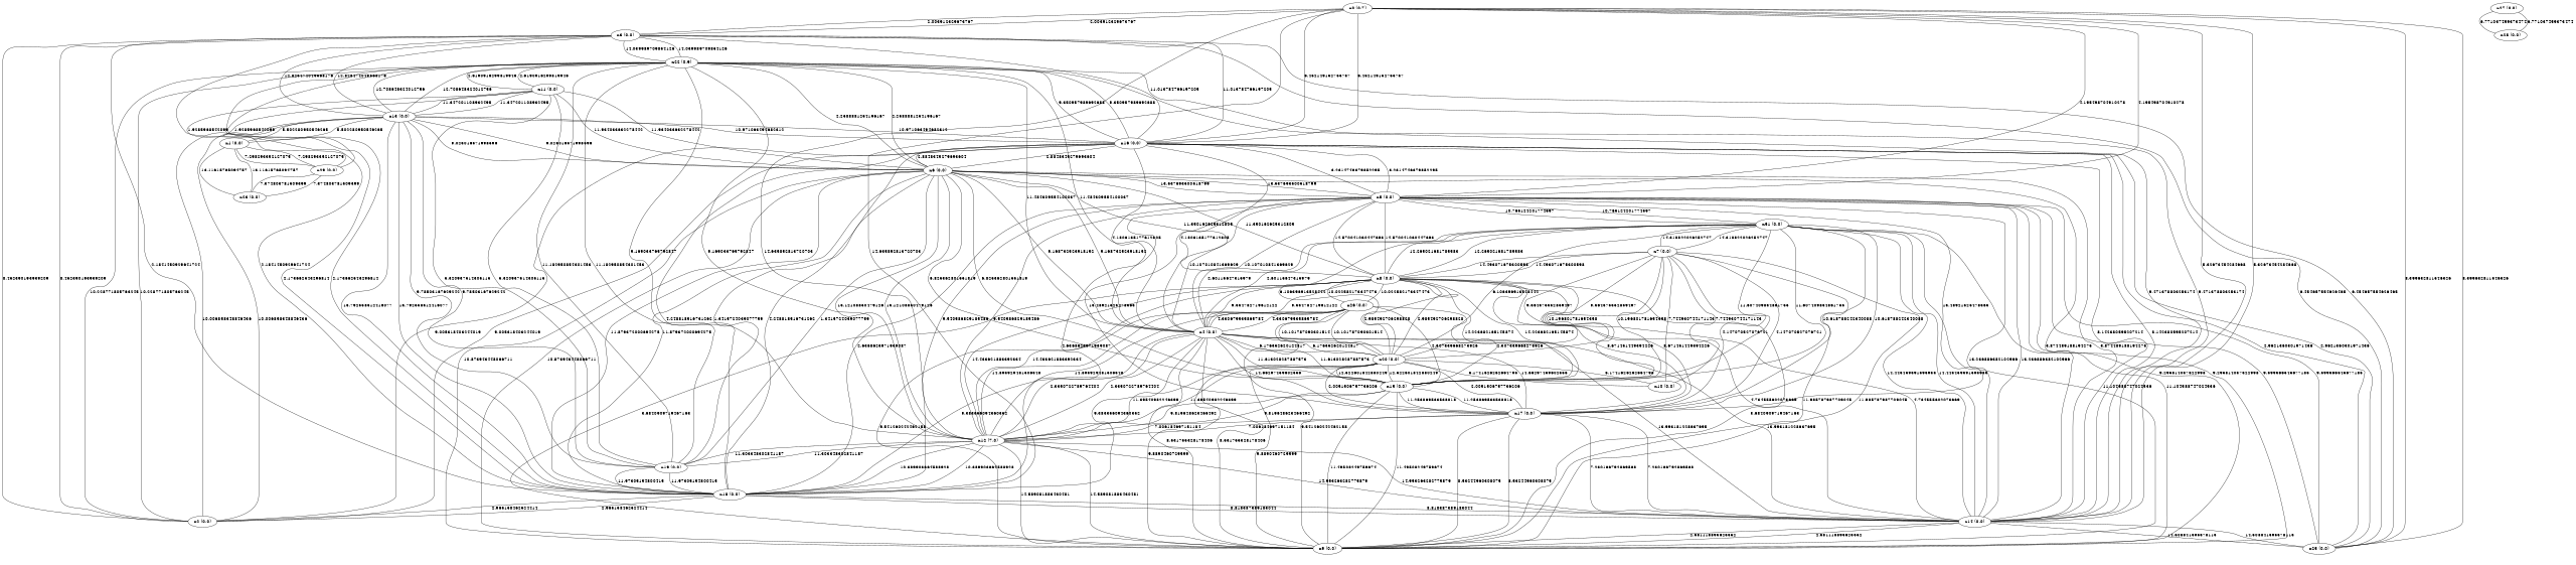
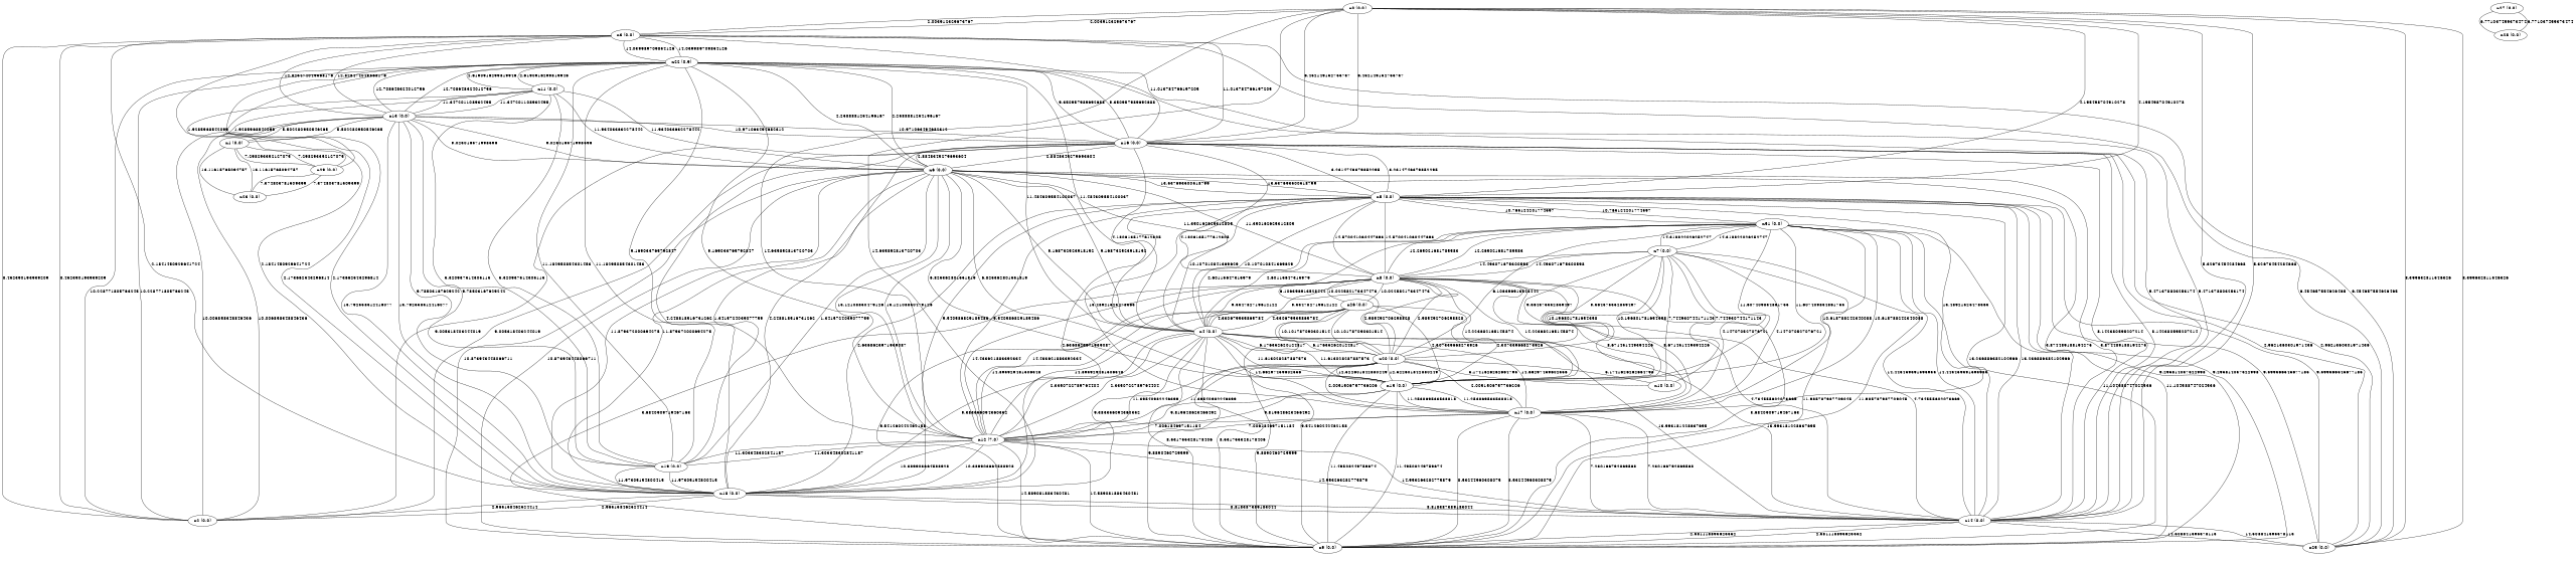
  graph {
    edge [weight=2.003912329673767]
-   n1 [label="n0 (0.7)"]
+   n1 [label="n0 (0.0)"]
    n2 [label="n3 (0.0)"]
    n3 [label="n5 (0.0)"]
    n4 [label="n14 (0.0)"]
    n5 [label="n16 (0.0)"]
    n6 [label="n18 (0.0)"]
    n7 [label="n25 (0.0)"]
    n8 [label="n13 (0.0)"]
    n9 [label="n2 (0.0)"]
    n10 [label="n22 (0.9)"]
    n11 [label="n4 (0.0)"]
    n12 [label="n6 (0.0)"]
    n13 [label="n8 (0.0)"]
    n14 [label="n9 (0.0)"]
    n15 [label="n12 (7.0)"]
    n16 [label="n17 (0.0)"]
    n17 [label="n51 (0.0)"]
    n18 [label="n19 (0.0)"]
    n19 [label="n1 (0.0)"]
    n20 [label="n23 (0.0)"]
    n21 [label="n29 (0.0)"]
    n22 [label="n11 (0.0)"]
    n23 [label="n15 (0.0)"]
    n24 [label="n20 (0.0)"]
    n25 [label="n26 (0.0)"]
    n26 [label="n7 (0.0)"]
    n27 [label="n10 (0.0)"]
    n28 [label="n27 (0.0)"]
    n29 [label="n28 (0.0)"]
    n1 -- n2 [label=2.003912329673767]
    n1 -- n3 [label=4.195498704910278 weight=4.195498704910278]
    n1 -- n4 [label=5.32673454284668 weight=5.32673454284668]
    n1 -- n5 [label=6.452149152755737 weight=6.452149152755737]
    n1 -- n6 [label=14.635852813720703 weight=14.635852813720703]
    n1 -- n7 [label=8.399632811546326 weight=8.399632811546326]
    n2 -- n1 [label=2.003912329673767]
    n2 -- n5 [label=11.013784766197205 weight=11.013784766197205]
    n2 -- n6 [label=2.1841450929641724 weight=2.1841450929641724]
    n2 -- n7 [label=6.454657554626465 weight=6.454657554626465]
    n2 -- n8 [label=12.823474049568176 weight=12.823474049568176]
    n2 -- n9 [label=8.452390193939209 weight=8.452390193939209]
    n2 -- n10 [label=14.039989709854126 weight=14.039989709854126]
    n3 -- n1 [label=4.195498704910278 weight=4.195498704910278]
    n3 -- n4 [label=13.236886382102966 weight=13.236886382102966]
    n3 -- n5 [label=3.2314746379852295 weight=3.2314746379852295]
    n3 -- n6 [label=2.6368623971939087 weight=2.6368623971939087]
    n3 -- n7 [label=9.599366545677185 weight=9.599366545677185]
    n3 -- n11 [label=10.107010841369629 weight=10.107010841369629]
    n3 -- n12 [label=13.537693500518799 weight=13.537693500518799]
    n3 -- n13 [label=14.570041060447693 weight=14.570041060447693]
    n3 -- n14 [label=9.295814037322998 weight=9.295814037322998]
    n3 -- n15 [label=9.540586829185486 weight=9.540586829185486]
    n3 -- n16 [label=13.48921525478363 weight=13.48921525478363]
    n3 -- n17 [label=10.765124201774597 weight=10.765124201774597]
    n4 -- n1 [label=5.32673454284668 weight=5.32673454284668]
    n4 -- n3 [label=13.236886382102966 weight=13.236886382102966]
    n4 -- n5 [label=8.142380595207214 weight=8.142380595207214]
    n4 -- n6 [label=8.818387389183044 weight=8.818387389183044]
    n4 -- n7 [label=14.508841395378113 weight=14.508841395378113]
    n4 -- n10 [label=9.471378803253174 weight=9.471378803253174]
    n4 -- n11 [label=13.993181228637695 weight=13.993181228637695]
    n4 -- n12 [label=3.874489188194275 weight=3.874489188194275]
    n4 -- n13 [label=4.734555602073669 weight=4.734555602073669]
    n4 -- n14 [label=2.381118893623352 weight=2.381118893623352]
    n4 -- n15 [label=14.953263282775879 weight=14.953263282775879]
    n4 -- n16 [label=7.230166792869568 weight=7.230166792869568]
    n4 -- n17 [label=14.443459391593933 weight=14.443459391593933]
    n5 -- n1 [label=6.452149152755737 weight=6.452149152755737]
    n5 -- n2 [label=11.013784766197205 weight=11.013784766197205]
    n5 -- n3 [label=3.2314746379852295 weight=3.2314746379852295]
    n5 -- n4 [label=8.142380595207214 weight=8.142380595207214]
    n5 -- n6 [label=4.248818516731262 weight=4.248818516731262]
    n5 -- n7 [label=2.9621360301971436 weight=2.9621360301971436]
    n5 -- n8 [label=10.971063494682312 weight=10.971063494682312]
    n5 -- n9 [label=9.005318403244019 weight=9.005318403244019]
    n5 -- n10 [label=9.350957989692688 weight=9.350957989692688]
    n5 -- n11 [label=4.1806135177612305 weight=4.1806135177612305]
    n5 -- n12 [label=2.8848345279693604 weight=2.8848345279693604]
    n6 -- n1 [label=14.635852813720703 weight=14.635852813720703]
    n6 -- n2 [label=2.1841450929641724 weight=2.1841450929641724]
    n6 -- n3 [label=2.6368623971939087 weight=2.6368623971939087]
    n6 -- n4 [label=8.818387389183044 weight=8.818387389183044]
    n6 -- n5 [label=4.248818516731262 weight=4.248818516731262]
    n6 -- n8 [label=13.792558312416077 weight=13.792558312416077]
    n6 -- n9 [label=2.965158462524414 weight=2.965158462524414]
    n6 -- n10 [label=2.173662543296814 weight=2.173662543296814]
    n6 -- n11 [label=9.383356094360352 weight=9.383356094360352]
    n6 -- n12 [label=11.879372000694275 weight=11.879372000694275]
    n6 -- n15 [label=10.389903664588928 weight=10.389903664588928]
    n6 -- n18 [label=11.97305154800415 weight=11.97305154800415]
    n7 -- n1 [label=8.399632811546326 weight=8.399632811546326]
    n7 -- n2 [label=6.454657554626465 weight=6.454657554626465]
    n7 -- n3 [label=9.599366545677185 weight=9.599366545677185]
    n7 -- n4 [label=14.508841395378113 weight=14.508841395378113]
    n7 -- n5 [label=2.9621360301971436 weight=2.9621360301971436]
    n8 -- n2 [label=12.823474049568176 weight=12.823474049568176]
    n8 -- n5 [label=10.971063494682312 weight=10.971063494682312]
    n8 -- n6 [label=13.792558312416077 weight=13.792558312416077]
    n8 -- n9 [label=10.006858348846436 weight=10.006858348846436]
    n8 -- n10 [label=12.708648324012756 weight=12.708648324012756]
    n8 -- n12 [label=9.023016571998596 weight=9.023016571998596]
    n8 -- n18 [label=9.78503167629242 weight=9.78503167629242]
    n8 -- n19 [label=5.502280950546265 weight=5.502280950546265]
    n8 -- n22 [label=11.347201108932495 weight=11.347201108932495]
    n9 -- n2 [label=8.452390193939209 weight=8.452390193939209]
    n9 -- n5 [label=9.005318403244019 weight=9.005318403244019]
    n9 -- n6 [label=2.965158462524414 weight=2.965158462524414]
    n9 -- n8 [label=10.006858348846436 weight=10.006858348846436]
    n9 -- n10 [label=10.228771805763245 weight=10.228771805763245]
    n10 -- n2 [label=14.039989709854126 weight=14.039989709854126]
    n10 -- n4 [label=9.471378803253174 weight=9.471378803253174]
    n10 -- n5 [label=9.350957989692688 weight=9.350957989692688]
    n10 -- n6 [label=2.173662543296814 weight=2.173662543296814]
    n10 -- n8 [label=12.708648324012756 weight=12.708648324012756]
    n10 -- n9 [label=10.228771805763245 weight=10.228771805763245]
    n10 -- n11 [label=11.484309554100037 weight=11.484309554100037]
    n10 -- n12 [label=2.2588881254196167 weight=2.2588881254196167]
    n10 -- n15 [label=9.169033765792847 weight=9.169033765792847]
    n10 -- n18 [label=11.182950854301453 weight=11.182950854301453]
    n10 -- n22 [label=2.6190916299819946 weight=2.6190916299819946]
    n11 -- n3 [label=10.107010841369629 weight=10.107010841369629]
    n11 -- n4 [label=13.993181228637695 weight=13.993181228637695]
    n11 -- n5 [label=4.1806135177612305 weight=4.1806135177612305]
    n11 -- n6 [label=9.383356094360352 weight=9.383356094360352]
    n11 -- n10 [label=11.484309554100037 weight=11.484309554100037]
    n11 -- n12 [label=9.168732523918152 weight=9.168732523918152]
    n11 -- n13 [label=9.334782719612122 weight=9.334782719612122]
    n11 -- n14 [label=8.531755328178406 weight=8.531755328178406]
    n11 -- n15 [label=2.3350722789764404 weight=2.3350722789764404]
    n11 -- n16 [label=14.66297459602356 weight=14.66297459602356]
    n11 -- n17 [label=2.60115647315979 weight=2.60115647315979]
    n11 -- n23 [label=11.613028287887573 weight=11.613028287887573]
    n11 -- n24 [label=6.176352620124817 weight=6.176352620124817]
    n11 -- n25 [label=4.330679535865784 weight=4.330679535865784]
    n12 -- n3 [label=13.537693500518799 weight=13.537693500518799]
    n12 -- n4 [label=3.874489188194275 weight=3.874489188194275]
    n12 -- n5 [label=2.8848345279693604 weight=2.8848345279693604]
    n12 -- n6 [label=11.879372000694275 weight=11.879372000694275]
    n12 -- n8 [label=9.023016571998596 weight=9.023016571998596]
    n12 -- n10 [label=2.2588881254196167 weight=2.2588881254196167]
    n12 -- n11 [label=9.168732523918152 weight=9.168732523918152]
    n12 -- n13 [label=11.350162625312805 weight=11.350162625312805]
    n12 -- n14 [label=10.873943448066711 weight=10.873943448066711]
    n12 -- n15 [label=13.12108850479126 weight=13.12108850479126]
    n12 -- n18 [label=1.3415724039077759 weight=1.3415724039077759]
    n12 -- n22 [label=11.934033632278442 weight=11.934033632278442]
    n12 -- n23 [label=6.825362801551819 weight=6.825362801551819]
    n13 -- n3 [label=14.570041060447693 weight=14.570041060447693]
    n13 -- n4 [label=4.734555602073669 weight=4.734555602073669]
    n13 -- n11 [label=9.334782719612122 weight=9.334782719612122]
    n13 -- n12 [label=11.350162625312805 weight=11.350162625312805]
    n13 -- n14 [label=3.6840909719467163 weight=3.6840909719467163]
    n13 -- n15 [label=14.433621883392334 weight=14.433621883392334]
    n13 -- n16 [label=8.671451449394226 weight=8.671451449394226]
    n13 -- n17 [label=12.265021681785583 weight=12.265021681785583]
    n13 -- n23 [label=14.223682165145874 weight=14.223682165145874]
    n13 -- n24 [label=2.985492706298828 weight=2.985492706298828]
    n13 -- n25 [label=10.022582173347473 weight=10.022582173347473]
    n13 -- n26 [label=14.493071675300598 weight=14.493071675300598]
    n14 -- n3 [label=9.295814037322998 weight=9.295814037322998]
    n14 -- n4 [label=2.381118893623352 weight=2.381118893623352]
    n14 -- n11 [label=8.531755328178406 weight=8.531755328178406]
    n14 -- n12 [label=10.873943448066711 weight=10.873943448066711]
    n14 -- n13 [label=3.6840909719467163 weight=3.6840909719467163]
    n14 -- n15 [label=14.589081883430481 weight=14.589081883430481]
    n14 -- n16 [label=8.53244960308075 weight=8.53244960308075]
    n14 -- n17 [label=11.104588747024536 weight=11.104588747024536]
    n14 -- n23 [label=11.49508249759674 weight=11.49508249759674]
    n14 -- n24 [label=9.8890460729599 weight=9.8890460729599]
    n14 -- n25 [label=9.541260242462158 weight=9.541260242462158]
    n14 -- n26 [label=11.985787987709045 weight=11.985787987709045]
    n15 -- n3 [label=9.540586829185486 weight=9.540586829185486]
    n15 -- n4 [label=14.953263282775879 weight=14.953263282775879]
    n15 -- n6 [label=10.389903664588928 weight=10.389903664588928]
    n15 -- n10 [label=9.169033765792847 weight=9.169033765792847]
    n15 -- n11 [label=2.3350722789764404 weight=2.3350722789764404]
    n15 -- n12 [label=13.12108850479126 weight=13.12108850479126]
    n15 -- n13 [label=14.433621883392334 weight=14.433621883392334]
    n15 -- n14 [label=14.589081883430481 weight=14.589081883430481]
    n15 -- n16 [label=7.006184697151184 weight=7.006184697151184]
    n15 -- n18 [label=11.303348302841187 weight=11.303348302841187]
    n15 -- n23 [label=9.819648623466492 weight=9.819648623466492]
    n15 -- n24 [label=11.39540982246399 weight=11.39540982246399]
    n15 -- n25 [label=14.893929481506348 weight=14.893929481506348]
    n16 -- n3 [label=13.48921525478363 weight=13.48921525478363]
    n16 -- n4 [label=7.230166792869568 weight=7.230166792869568]
    n16 -- n11 [label=14.66297459602356 weight=14.66297459602356]
    n16 -- n13 [label=8.671451449394226 weight=8.671451449394226]
    n16 -- n14 [label=8.53244960308075 weight=8.53244960308075]
    n16 -- n15 [label=7.006184697151184 weight=7.006184697151184]
    n16 -- n17 [label=10.618788242340088 weight=10.618788242340088]
    n16 -- n23 [label=11.253869533538818 weight=11.253869533538818]
    n16 -- n24 [label=2.0051506757736206 weight=2.0051506757736206]
    n16 -- n26 [label=4.147070527076721 weight=4.147070527076721]
    n17 -- n3 [label=10.765124201774597 weight=10.765124201774597]
    n17 -- n4 [label=14.443459391593933 weight=14.443459391593933]
    n17 -- n11 [label=2.60115647315979 weight=2.60115647315979]
    n17 -- n13 [label=12.265021681785583 weight=12.265021681785583]
    n17 -- n14 [label=11.104588747024536 weight=11.104588747024536]
    n17 -- n16 [label=10.618788242340088 weight=10.618788242340088]
    n17 -- n23 [label=11.607409834861755 weight=11.607409834861755]
    n17 -- n24 [label=6.106396913528442 weight=6.106396913528442]
    n17 -- n26 [label=14.318822026252747 weight=14.318822026252747]
    n18 -- n6 [label=11.97305154800415 weight=11.97305154800415]
    n18 -- n8 [label=9.78503167629242 weight=9.78503167629242]
    n18 -- n10 [label=11.182950854301453 weight=11.182950854301453]
    n18 -- n12 [label=1.3415724039077759 weight=1.3415724039077759]
    n18 -- n15 [label=11.303348302841187 weight=11.303348302841187]
    n18 -- n22 [label=5.320937514305115 weight=5.320937514305115]
    n19 -- n8 [label=5.502280950546265 weight=5.502280950546265]
    n19 -- n20 [label=13.11615765094757 weight=13.11615765094757]
    n19 -- n21 [label=7.298293352127075 weight=7.298293352127075]
    n20 -- n19 [label=13.11615765094757 weight=13.11615765094757]
    n20 -- n21 [label=7.374803781509399 weight=7.374803781509399]
    n21 -- n19 [label=7.298293352127075 weight=7.298293352127075]
    n21 -- n20 [label=7.374803781509399 weight=7.374803781509399]
    n21 -- n22 [label=1.9285968542099 weight=1.9285968542099]
    n22 -- n8 [label=11.347201108932495 weight=11.347201108932495]
    n22 -- n10 [label=2.6190916299819946 weight=2.6190916299819946]
    n22 -- n12 [label=11.934033632278442 weight=11.934033632278442]
    n22 -- n18 [label=5.320937514305115 weight=5.320937514305115]
    n22 -- n21 [label=1.9285968542099 weight=1.9285968542099]
    n23 -- n11 [label=11.613028287887573 weight=11.613028287887573]
    n23 -- n12 [label=6.825362801551819 weight=6.825362801551819]
    n23 -- n13 [label=14.223682165145874 weight=14.223682165145874]
    n23 -- n14 [label=11.49508249759674 weight=11.49508249759674]
    n23 -- n15 [label=9.819648623466492 weight=9.819648623466492]
    n23 -- n16 [label=11.253869533538818 weight=11.253869533538818]
    n23 -- n17 [label=11.607409834861755 weight=11.607409834861755]
    n23 -- n24 [label=12.522601842880249 weight=12.522601842880249]
    n23 -- n25 [label=2.307339668273926 weight=2.307339668273926]
    n23 -- n26 [label=10.196801781654358 weight=10.196801781654358]
    n24 -- n11 [label=6.176352620124817 weight=6.176352620124817]
    n24 -- n13 [label=2.985492706298828 weight=2.985492706298828]
    n24 -- n14 [label=9.8890460729599 weight=9.8890460729599]
    n24 -- n15 [label=11.39540982246399 weight=11.39540982246399]
    n24 -- n16 [label=2.0051506757736206 weight=2.0051506757736206]
    n24 -- n17 [label=6.106396913528442 weight=6.106396913528442]
    n24 -- n23 [label=12.522601842880249 weight=12.522601842880249]
    n24 -- n25 [label=10.101787090301514 weight=10.101787090301514]
    n24 -- n26 [label=9.364375352859497 weight=9.364375352859497]
    n24 -- n27 [label=5.1741626262664795 weight=5.1741626262664795]
    n25 -- n11 [label=4.330679535865784 weight=4.330679535865784]
    n25 -- n13 [label=10.022582173347473 weight=10.022582173347473]
    n25 -- n14 [label=9.541260242462158 weight=9.541260242462158]
    n25 -- n15 [label=14.893929481506348 weight=14.893929481506348]
    n25 -- n23 [label=2.307339668273926 weight=2.307339668273926]
    n25 -- n24 [label=10.101787090301514 weight=10.101787090301514]
    n26 -- n13 [label=14.493071675300598 weight=14.493071675300598]
    n26 -- n14 [label=11.985787987709045 weight=11.985787987709045]
    n26 -- n16 [label=4.147070527076721 weight=4.147070527076721]
    n26 -- n17 [label=14.318822026252747 weight=14.318822026252747]
    n26 -- n23 [label=10.196801781654358 weight=10.196801781654358]
    n26 -- n24 [label=9.364375352859497 weight=9.364375352859497]
    n26 -- n27 [label=7.744930744171143 weight=7.744930744171143]
    n27 -- n24 [label=5.1741626262664795 weight=5.1741626262664795]
    n27 -- n26 [label=7.744930744171143 weight=7.744930744171143]
    n28 -- n29 [label=6.771037459373474 weight=6.771037459373474]
    n29 -- n28 [label=6.771037459373474 weight=6.771037459373474]
  }
